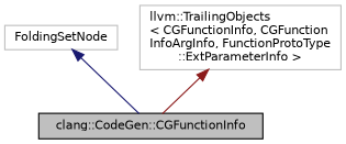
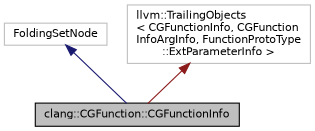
  digraph {
    rankdir=TB
    node [color=grey75 fontname=Helvetica fontsize=10 shape=record]
    edge [dir=back fontname=Helvetica fontsize=10 labelfontname=Helvetica labelfontsize=10 style=solid]
-   n1 [color=black fillcolor=grey75 fontcolor=black height=0.2 label="clang::CodeGen::CGFunctionInfo" style=filled width=0.4]
+   n1 [color=black fillcolor=grey75 fontcolor=black height=0.2 label="clang::CGFunction::CGFunctionInfo" style=filled width=0.4]
    n2 [height=0.2 label=FoldingSetNode width=0.4]
    n3 [height=0.2 label="llvm::TrailingObjects\l\< CGFunctionInfo, CGFunction\lInfoArgInfo, FunctionProtoType\l::ExtParameterInfo \>" width=0.4]
    n2 -> n1 [color=midnightblue]
    n3 -> n1 [color=firebrick4]
  }
